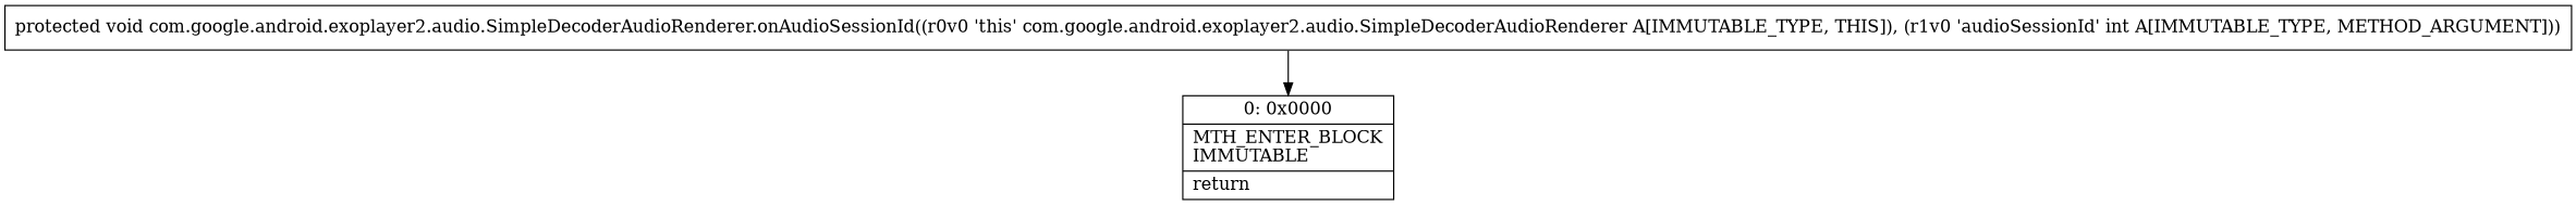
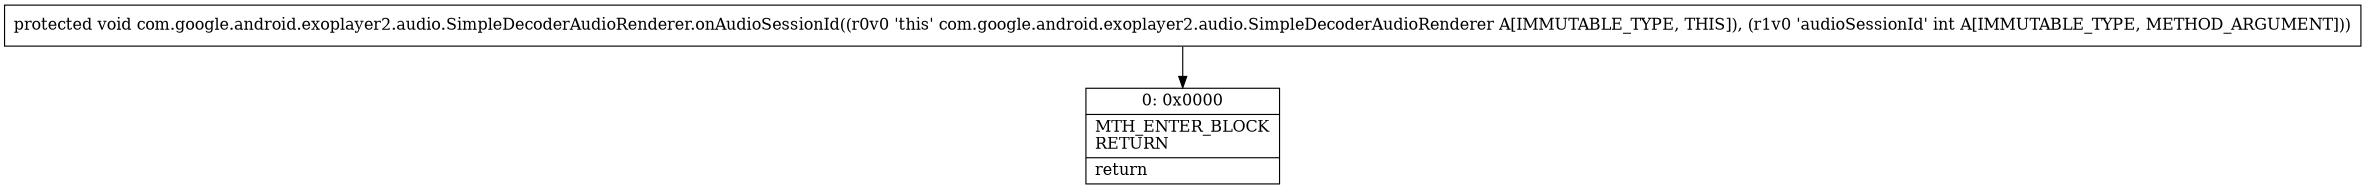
  digraph {
    node [shape=record]
-   n1 [label="{0\:\ 0x0000|MTH_ENTER_BLOCK\lIMMUTABLE\l|return\l}"]
+   n1 [label="{0\:\ 0x0000|MTH_ENTER_BLOCK\lRETURN\l|return\l}"]
    n2 [label="{protected void com.google.android.exoplayer2.audio.SimpleDecoderAudioRenderer.onAudioSessionId((r0v0 'this' com.google.android.exoplayer2.audio.SimpleDecoderAudioRenderer A[IMMUTABLE_TYPE, THIS]), (r1v0 'audioSessionId' int A[IMMUTABLE_TYPE, METHOD_ARGUMENT])) }"]
    n2 -> n1 [style=solid]
  }
